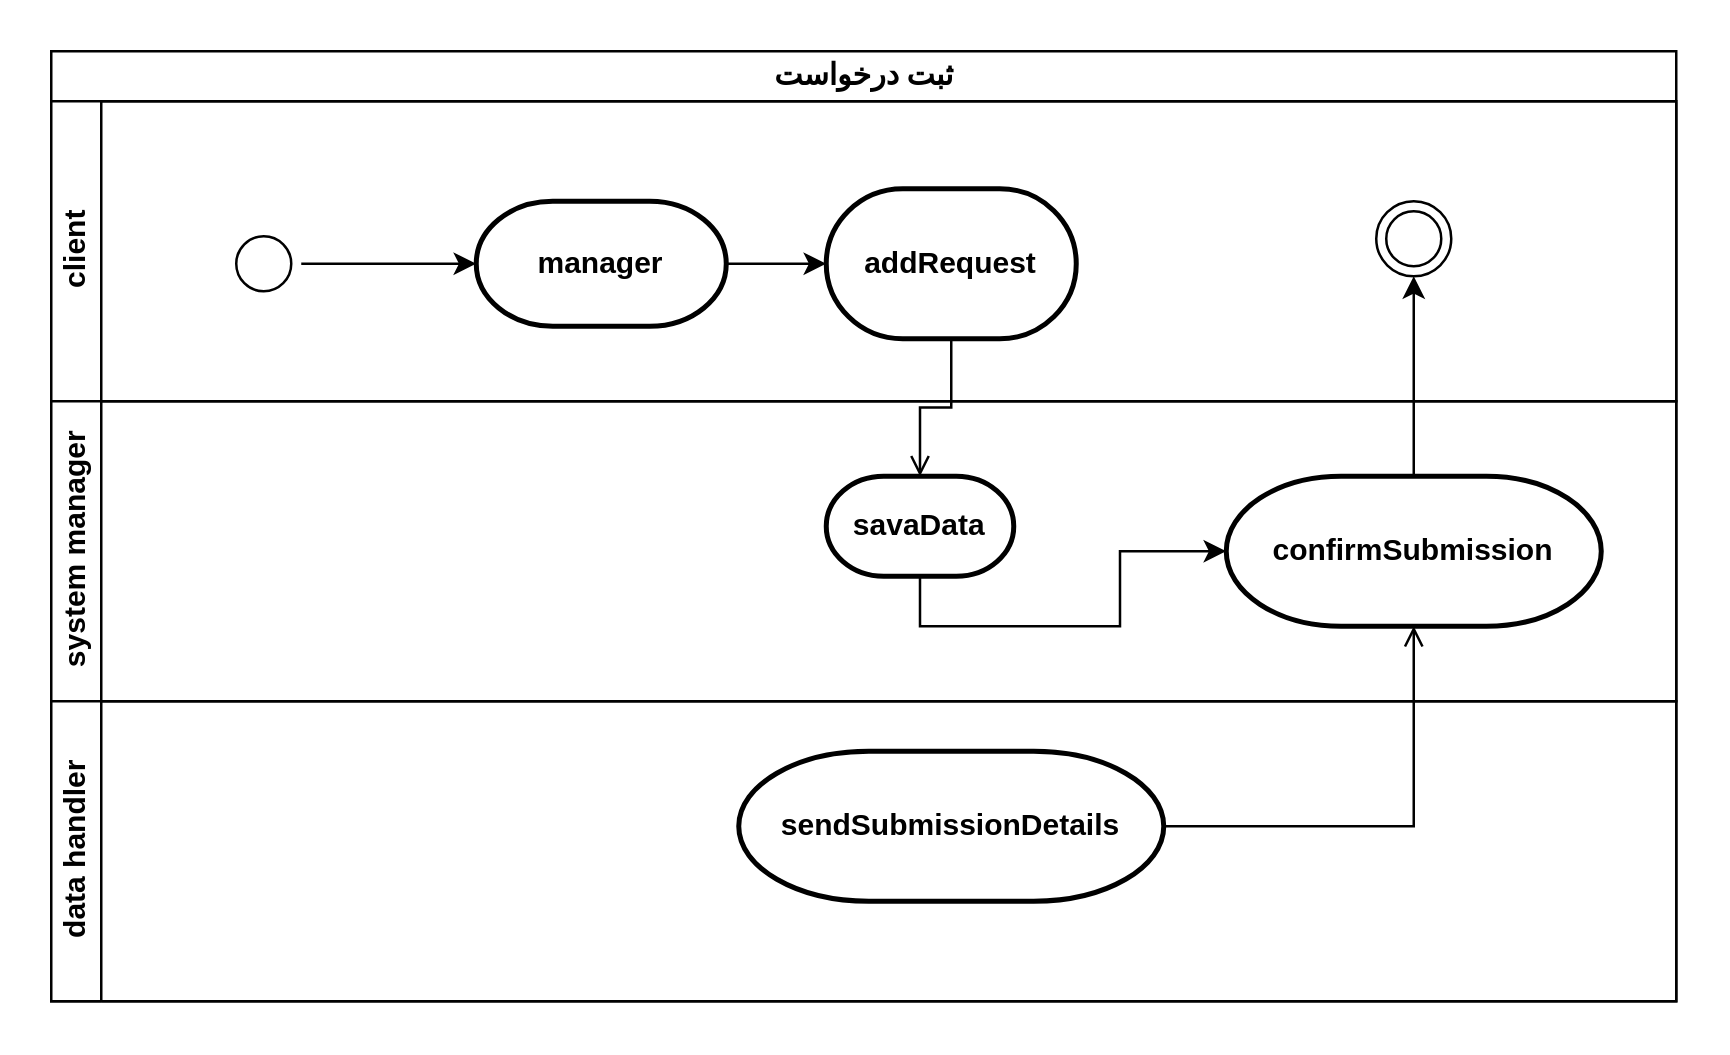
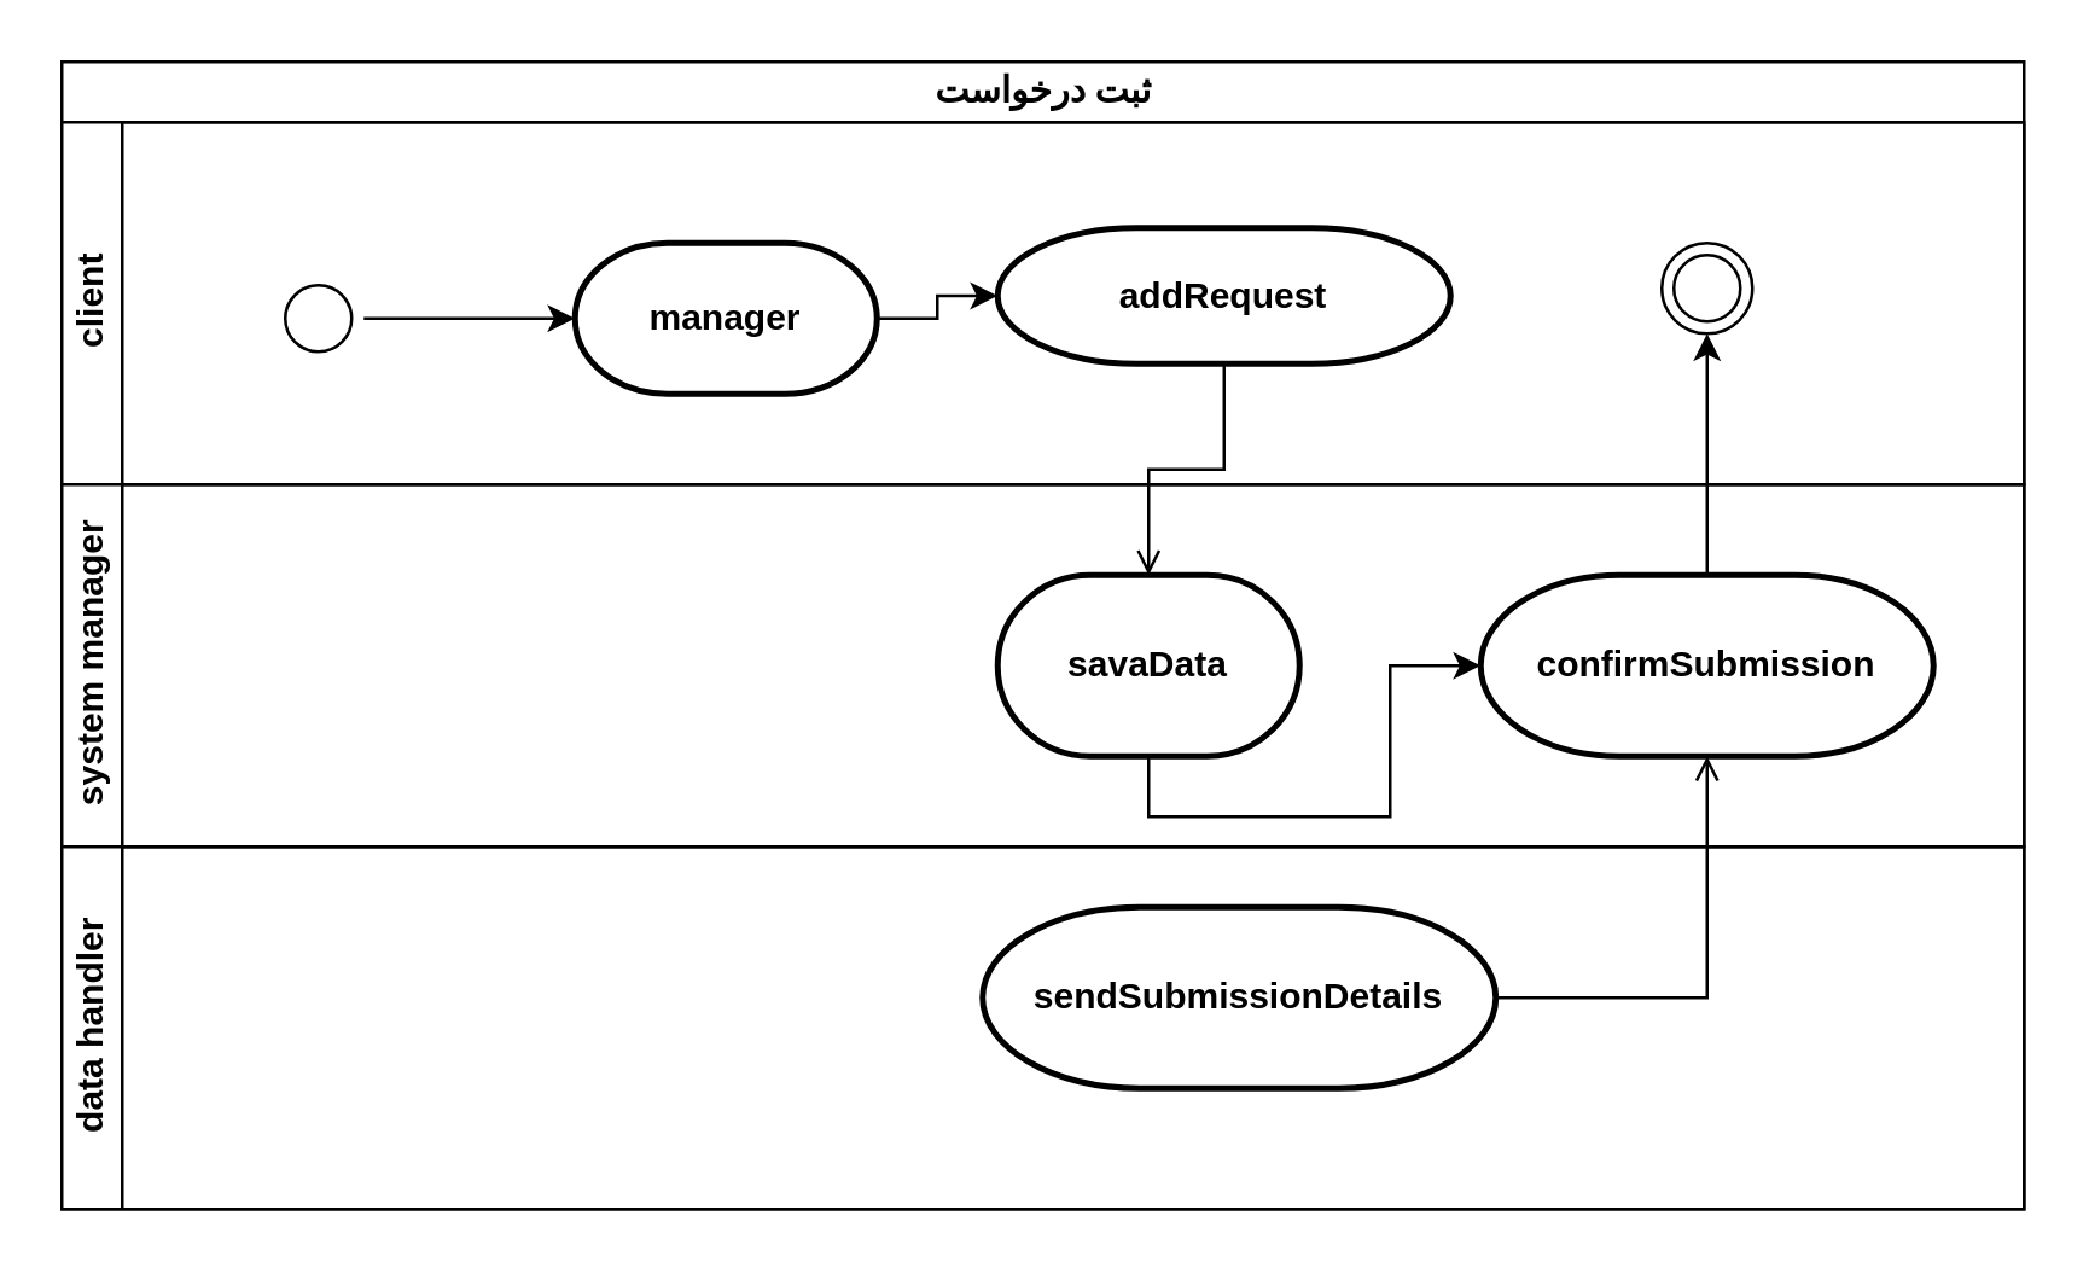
  <mxCell id="0" />
  <mxCell id="1" parent="0" />
  <mxCell id="2" value="&lt;font data-font-src=&quot;https://fonts.googleapis.com/css?family=vazirmatn&quot; face=&quot;vazirmatn&quot;&gt;ثبت درخواست&lt;/font&gt;" style="swimlane;childLayout=stackLayout;resizeParent=1;resizeParentMax=0;horizontal=1;startSize=20;horizontalStack=0;html=1;align=center;verticalAlign=middle;fontFamily=Helvetica;fontSize=12;fontStyle=1;labelBackgroundColor=none;" parent="1" vertex="1"><mxGeometry x="20" y="20" width="650" height="380" as="geometry" /></mxCell>
  <mxCell id="3" value="client" style="swimlane;startSize=20;horizontal=0;html=1;align=center;verticalAlign=middle;fontFamily=Helvetica;fontSize=12;fontStyle=1;labelBackgroundColor=none;" parent="2" vertex="1"><mxGeometry y="20" width="650" height="120" as="geometry" /></mxCell>
- <mxCell id="4" value="addRequest" style="strokeWidth=2;html=1;shape=mxgraph.flowchart.terminator;whiteSpace=wrap;align=center;verticalAlign=middle;fontFamily=Helvetica;fontSize=12;fontStyle=1;labelBackgroundColor=none;" parent="3" vertex="1"><mxGeometry x="310" y="35" width="100" height="60" as="geometry" /></mxCell>
+ <mxCell id="4" value="addRequest" style="strokeWidth=2;html=1;shape=mxgraph.flowchart.terminator;whiteSpace=wrap;align=center;verticalAlign=middle;fontFamily=Helvetica;fontSize=12;fontStyle=1;labelBackgroundColor=none;" parent="3" vertex="1"><mxGeometry x="310" y="35" width="150" height="45" as="geometry" /></mxCell>
  <mxCell id="5" value="" style="ellipse;html=1;shape=endState;align=center;verticalAlign=middle;fontFamily=Helvetica;fontSize=12;fontStyle=1;labelBackgroundColor=none;" parent="3" vertex="1"><mxGeometry x="530" y="40" width="30" height="30" as="geometry" /></mxCell>
  <mxCell id="6" style="edgeStyle=orthogonalEdgeStyle;rounded=0;orthogonalLoop=1;jettySize=auto;html=1;labelBackgroundColor=none;fontColor=default;" edge="1" parent="3" source="7" target="4"><mxGeometry relative="1" as="geometry" /></mxCell>
  <mxCell id="7" value="manager" style="strokeWidth=2;html=1;shape=mxgraph.flowchart.terminator;whiteSpace=wrap;align=center;verticalAlign=middle;fontFamily=Helvetica;fontSize=12;fontStyle=1;labelBackgroundColor=none;" parent="3" vertex="1"><mxGeometry x="170" y="40" width="100" height="50" as="geometry" /></mxCell>
  <mxCell id="8" value="" style="ellipse;html=1;shape=startState;align=center;verticalAlign=middle;fontFamily=Helvetica;fontSize=12;fontStyle=1;labelBackgroundColor=none;" parent="3" vertex="1"><mxGeometry x="70" y="50" width="30" height="30" as="geometry" /></mxCell>
  <mxCell id="9" style="edgeStyle=orthogonalEdgeStyle;rounded=0;orthogonalLoop=1;jettySize=auto;html=1;entryX=0;entryY=0.5;entryDx=0;entryDy=0;entryPerimeter=0;labelBackgroundColor=none;fontColor=default;" edge="1" parent="3" source="8" target="7"><mxGeometry relative="1" as="geometry" /></mxCell>
  <mxCell id="10" value="system manager" style="swimlane;startSize=20;horizontal=0;html=1;align=center;verticalAlign=middle;fontFamily=Helvetica;fontSize=12;fontStyle=1;labelBackgroundColor=none;" parent="2" vertex="1"><mxGeometry y="140" width="650" height="120" as="geometry" /></mxCell>
- <mxCell id="11" value="savaData" style="strokeWidth=2;html=1;shape=mxgraph.flowchart.terminator;whiteSpace=wrap;align=center;verticalAlign=middle;fontFamily=Helvetica;fontSize=12;fontStyle=1;labelBackgroundColor=none;" parent="10" vertex="1"><mxGeometry x="310" y="30" width="75" height="40" as="geometry" /></mxCell>
+ <mxCell id="11" value="savaData" style="strokeWidth=2;html=1;shape=mxgraph.flowchart.terminator;whiteSpace=wrap;align=center;verticalAlign=middle;fontFamily=Helvetica;fontSize=12;fontStyle=1;labelBackgroundColor=none;" parent="10" vertex="1"><mxGeometry x="310" y="30" width="100" height="60" as="geometry" /></mxCell>
  <mxCell id="12" value="confirmSubmission" style="strokeWidth=2;html=1;shape=mxgraph.flowchart.terminator;whiteSpace=wrap;align=center;verticalAlign=middle;fontFamily=Helvetica;fontSize=12;fontStyle=1;labelBackgroundColor=none;" parent="10" vertex="1"><mxGeometry x="470" y="30" width="150" height="60" as="geometry" /></mxCell>
  <mxCell id="13" value="data handler" style="swimlane;startSize=20;horizontal=0;html=1;align=center;verticalAlign=middle;fontFamily=Helvetica;fontSize=12;fontStyle=1;labelBackgroundColor=none;" parent="2" vertex="1"><mxGeometry y="260" width="650" height="120" as="geometry" /></mxCell>
- <mxCell id="14" value="sendSubmissionDetails" style="strokeWidth=2;html=1;shape=mxgraph.flowchart.terminator;whiteSpace=wrap;align=center;verticalAlign=middle;fontFamily=Helvetica;fontSize=12;fontStyle=1;labelBackgroundColor=none;" parent="13" vertex="1"><mxGeometry x="275" y="20" width="170" height="60" as="geometry" /></mxCell>
+ <mxCell id="14" value="sendSubmissionDetails" style="strokeWidth=2;html=1;shape=mxgraph.flowchart.terminator;whiteSpace=wrap;align=center;verticalAlign=middle;fontFamily=Helvetica;fontSize=12;fontStyle=1;labelBackgroundColor=none;" parent="13" vertex="1"><mxGeometry x="305" y="20" width="170" height="60" as="geometry" /></mxCell>
  <mxCell id="15" style="edgeStyle=orthogonalEdgeStyle;rounded=0;orthogonalLoop=1;jettySize=auto;html=1;exitX=0.5;exitY=1;exitDx=0;exitDy=0;exitPerimeter=0;entryX=0.5;entryY=0;entryDx=0;entryDy=0;entryPerimeter=0;fontFamily=Helvetica;fontSize=12;fontColor=default;fontStyle=1;labelBackgroundColor=none;endArrow=open;" parent="2" source="4" target="11" edge="1"><mxGeometry relative="1" as="geometry" /></mxCell>
  <mxCell id="16" style="edgeStyle=orthogonalEdgeStyle;rounded=0;orthogonalLoop=1;jettySize=auto;html=1;exitX=0.5;exitY=1;exitDx=0;exitDy=0;exitPerimeter=0;fontFamily=Helvetica;fontSize=12;fontColor=default;fontStyle=1;labelBackgroundColor=none;" parent="2" source="11" target="12" edge="1"><mxGeometry relative="1" as="geometry" /></mxCell>
  <mxCell id="17" style="edgeStyle=orthogonalEdgeStyle;rounded=0;orthogonalLoop=1;jettySize=auto;html=1;exitX=1;exitY=0.5;exitDx=0;exitDy=0;exitPerimeter=0;entryX=0.5;entryY=1;entryDx=0;entryDy=0;entryPerimeter=0;fontFamily=Helvetica;fontSize=12;fontColor=default;fontStyle=1;labelBackgroundColor=none;endArrow=open;" parent="2" source="14" target="12" edge="1"><mxGeometry relative="1" as="geometry"><Array as="points"><mxPoint x="545" y="310" /></Array></mxGeometry></mxCell>
  <mxCell id="18" style="edgeStyle=orthogonalEdgeStyle;rounded=0;orthogonalLoop=1;jettySize=auto;html=1;entryX=0.5;entryY=1;entryDx=0;entryDy=0;labelBackgroundColor=none;fontColor=default;" parent="2" source="12" target="5" edge="1"><mxGeometry relative="1" as="geometry" /></mxCell>
